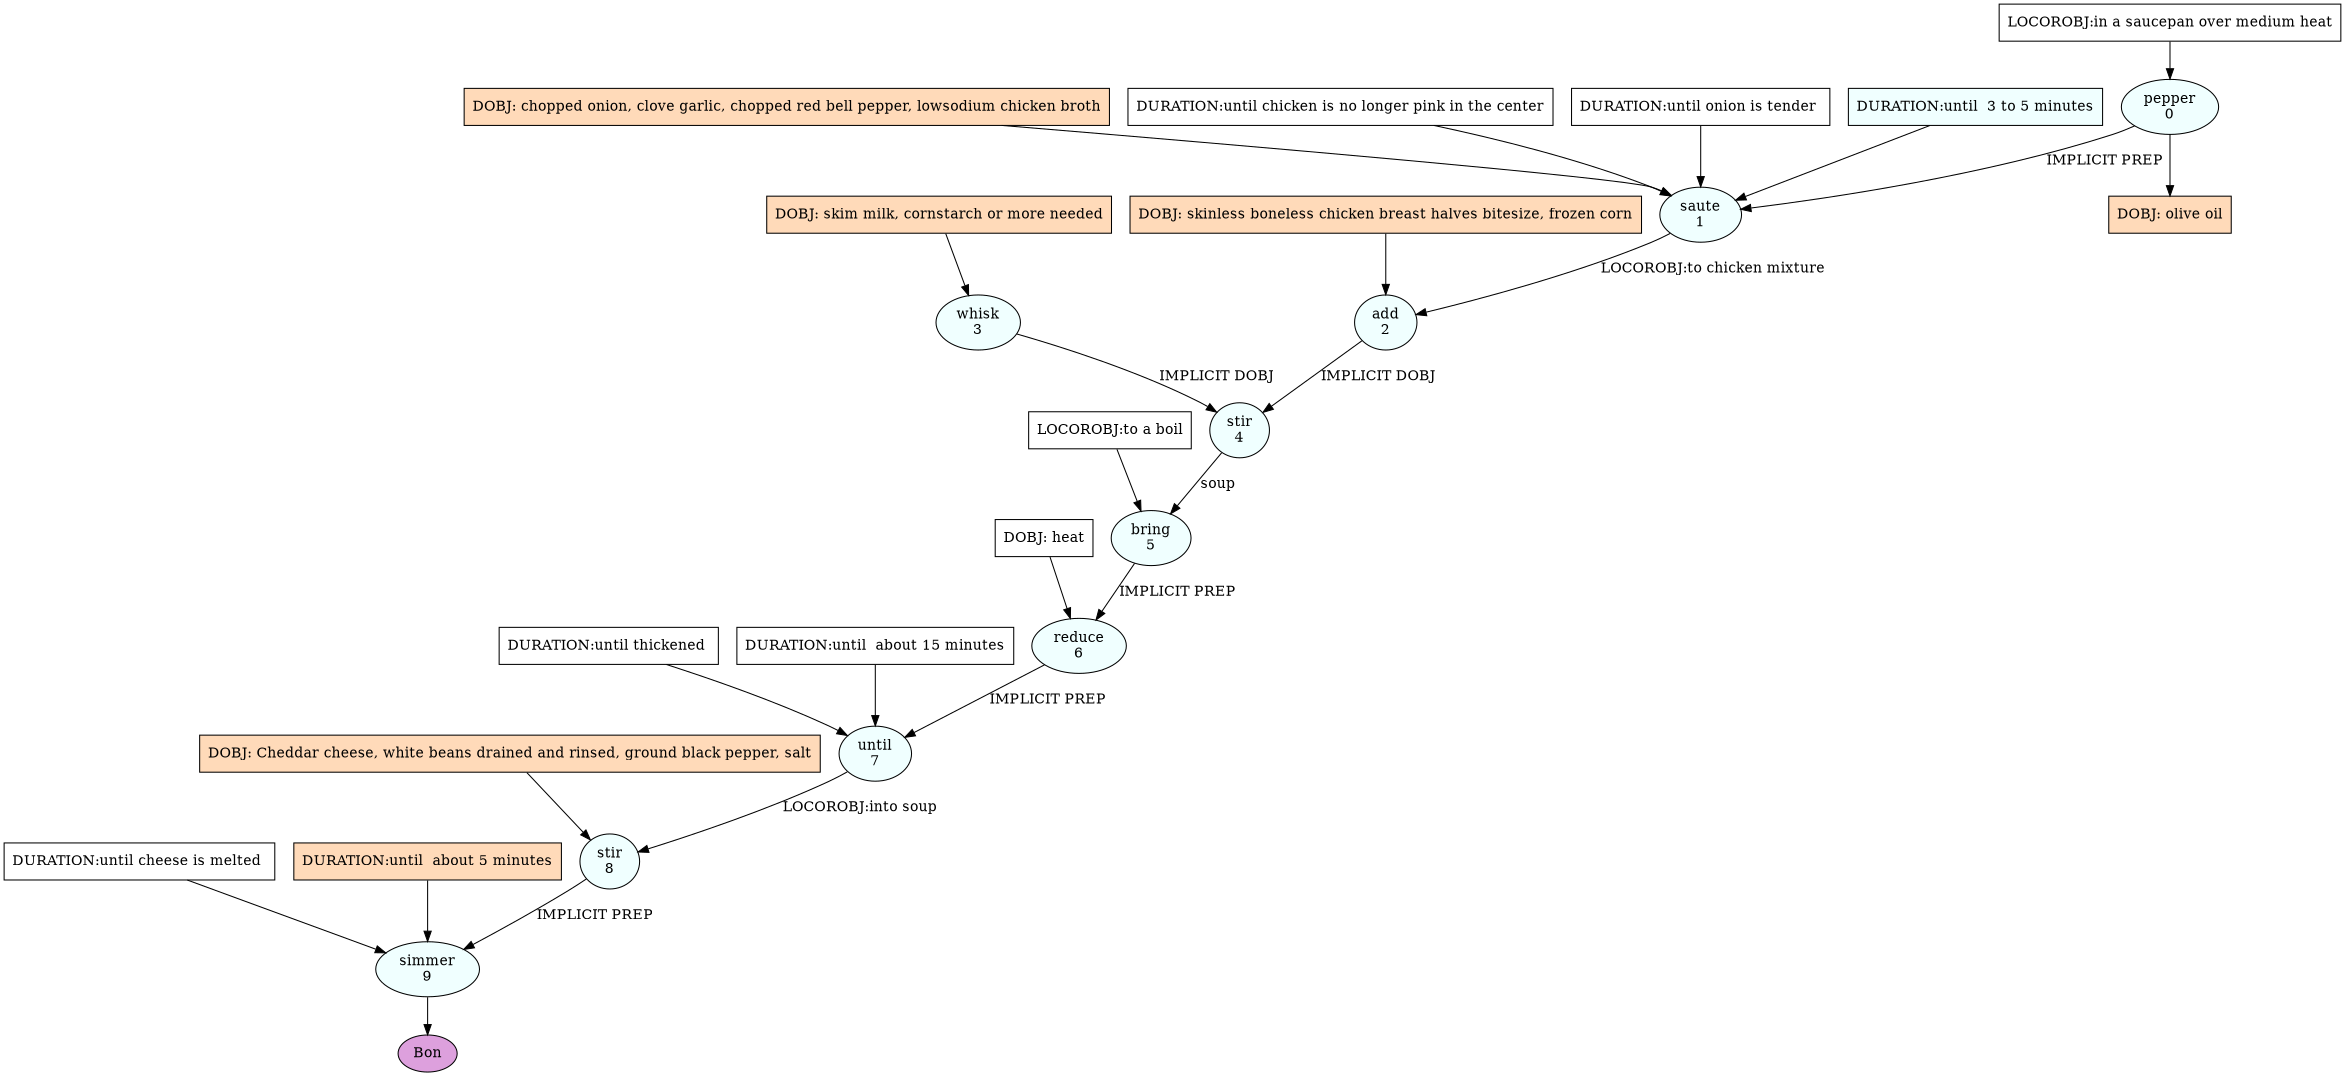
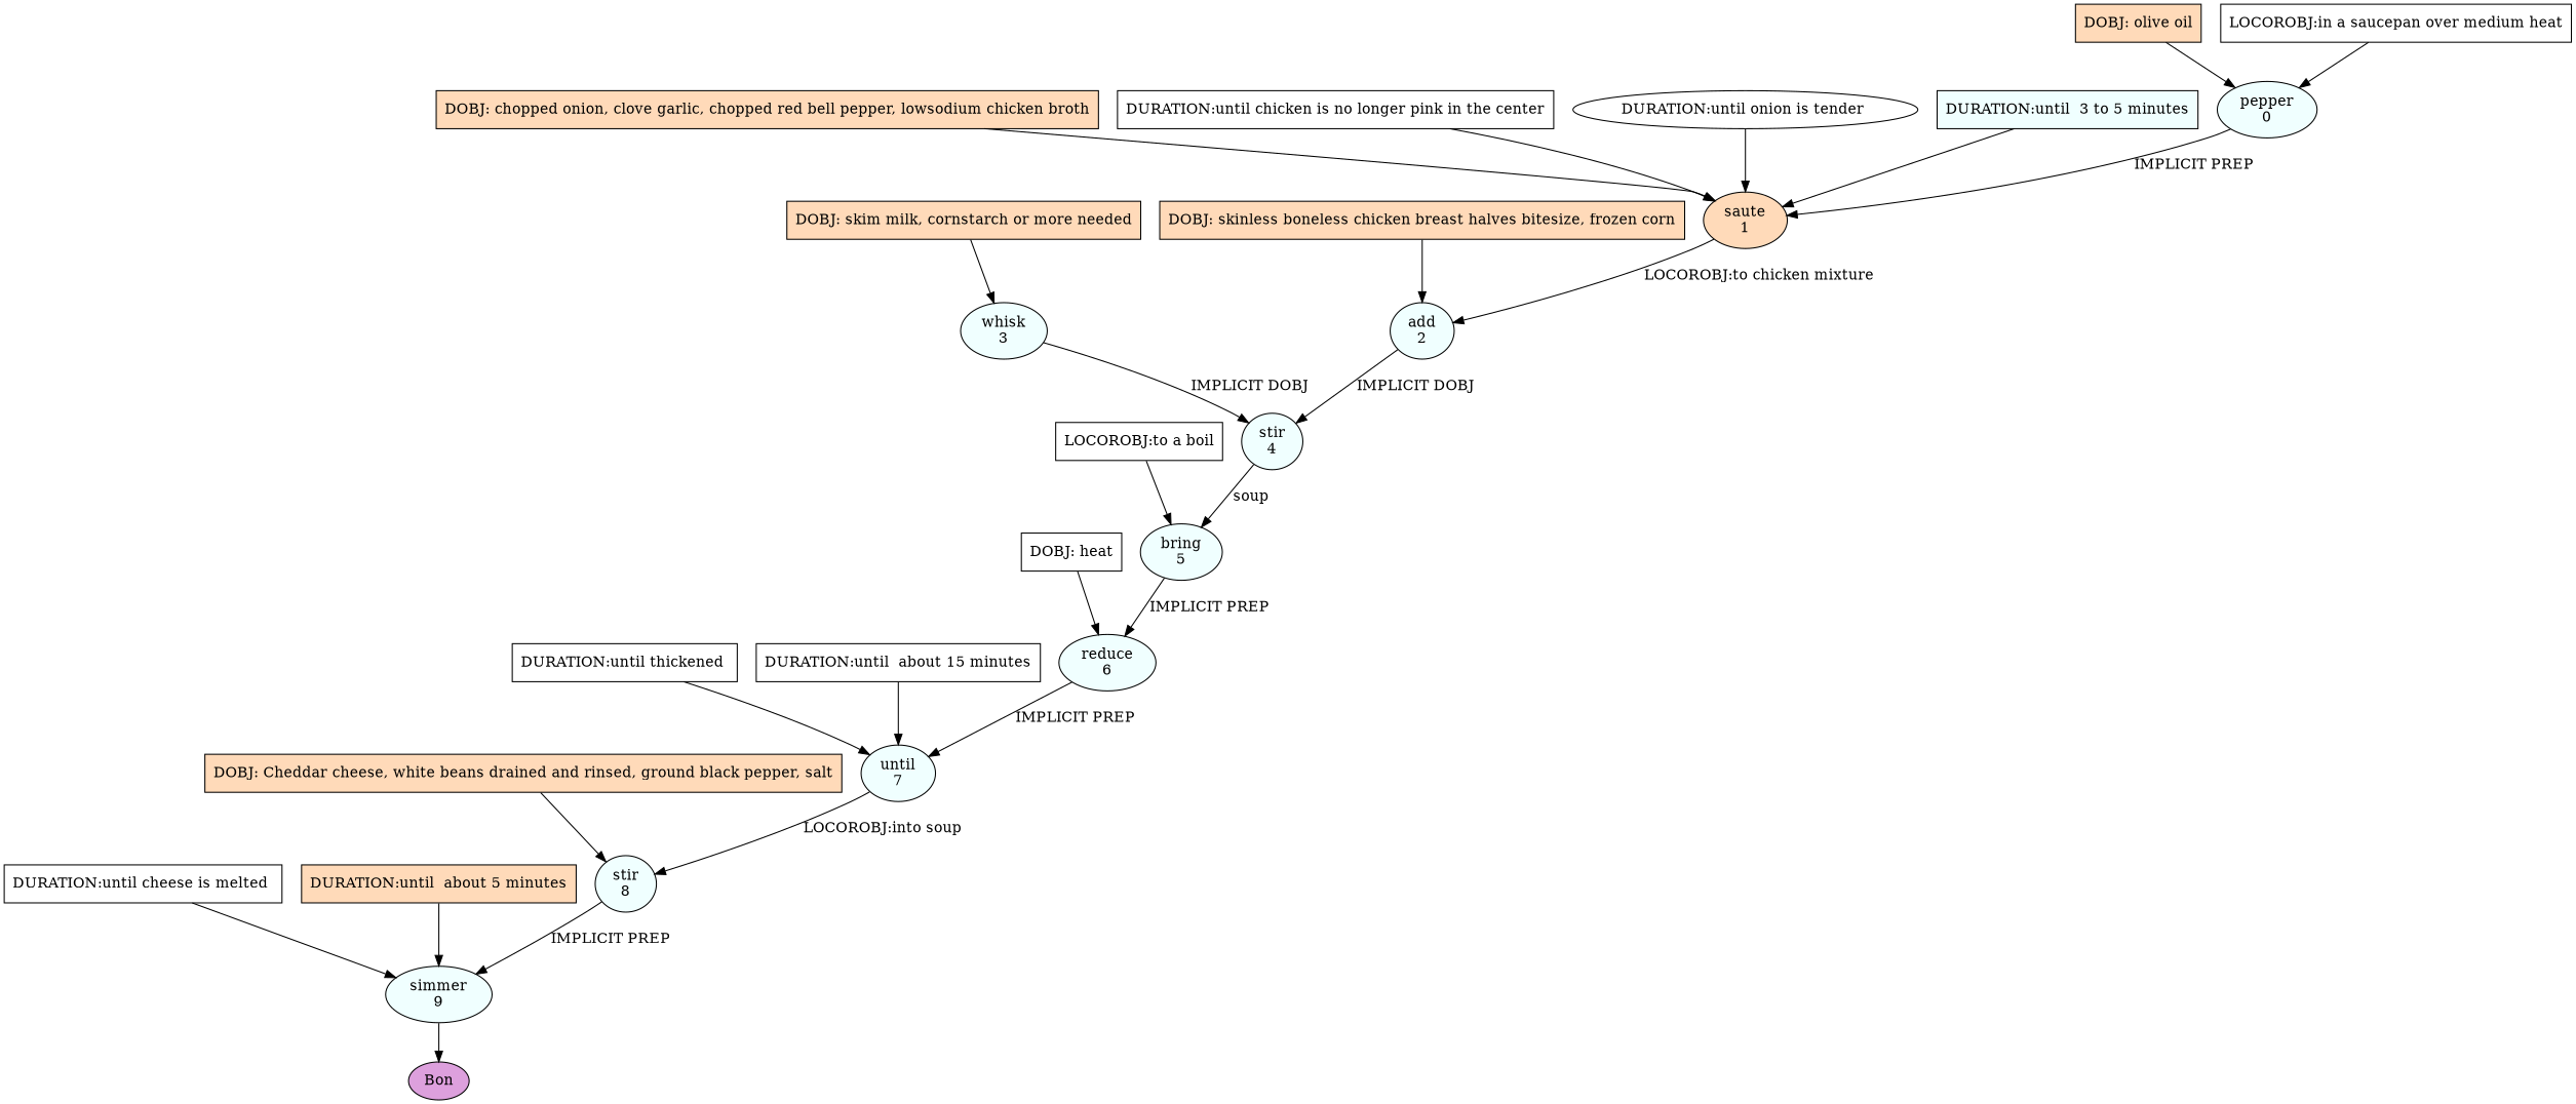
  digraph {
    node [fillcolor=azure shape=box style=filled]
    n1 [label="pepper\n0" shape=oval]
-   n2 [label="saute\n1" shape=oval]
+   n2 [fillcolor=peachpuff label="saute\n1" shape=oval]
    n3 [label="add\n2" shape=oval]
    n4 [label="stir\n4" shape=oval]
    n5 [label="bring\n5" shape=oval]
    n6 [label="whisk\n3" shape=oval]
    n7 [label="reduce\n6" shape=oval]
    n8 [label="until\n7" shape=oval]
    n9 [label="stir\n8" shape=oval]
    n10 [label="simmer\n9" shape=oval]
    n11 [fillcolor=plum label=Bon shape=oval]
    n12 [fillcolor=peachpuff label="DOBJ: olive oil"]
    n13 [fillcolor=white label="LOCOROBJ:in a saucepan over medium heat"]
    n14 [fillcolor=peachpuff label="DOBJ: skim milk, cornstarch or more needed"]
    n15 [fillcolor=peachpuff label="DOBJ: chopped onion, clove garlic, chopped red bell pepper, lowsodium chicken broth"]
    n16 [fillcolor=white label="DURATION:until chicken is no longer pink in the center"]
-   n17 [fillcolor=white label="DURATION:until onion is tender "]
+   n17 [fillcolor=white label="DURATION:until onion is tender " shape=ellipse]
    n18 [label="DURATION:until  3 to 5 minutes"]
    n19 [fillcolor=peachpuff label="DOBJ: skinless boneless chicken breast halves bitesize, frozen corn"]
    n20 [fillcolor=white label="LOCOROBJ:to a boil"]
    n21 [fillcolor=white label="DOBJ: heat"]
    n22 [fillcolor=white label="DURATION:until thickened "]
    n23 [fillcolor=white label="DURATION:until  about 15 minutes"]
    n24 [fillcolor=peachpuff label="DOBJ: Cheddar cheese, white beans drained and rinsed, ground black pepper, salt"]
    n25 [fillcolor=white label="DURATION:until cheese is melted "]
    n26 [fillcolor=peachpuff label="DURATION:until  about 5 minutes"]
    n1 -> n2 [label="IMPLICIT PREP"]
    n2 -> n3 [label="LOCOROBJ:to chicken mixture"]
    n3 -> n4 [label="IMPLICIT DOBJ"]
    n4 -> n5 [label=soup]
    n5 -> n7 [label="IMPLICIT PREP"]
    n6 -> n4 [label="IMPLICIT DOBJ"]
    n7 -> n8 [label="IMPLICIT PREP"]
    n8 -> n9 [label="LOCOROBJ:into soup"]
    n9 -> n10 [label="IMPLICIT PREP"]
    n10 -> n11
-   n1 -> n12
+   n12 -> n1
    n13 -> n1
    n14 -> n6
    n15 -> n2
    n16 -> n2
    n17 -> n2
    n18 -> n2
    n19 -> n3
    n20 -> n5
    n21 -> n7
    n22 -> n8
    n23 -> n8
    n24 -> n9
    n25 -> n10
    n26 -> n10
  }
